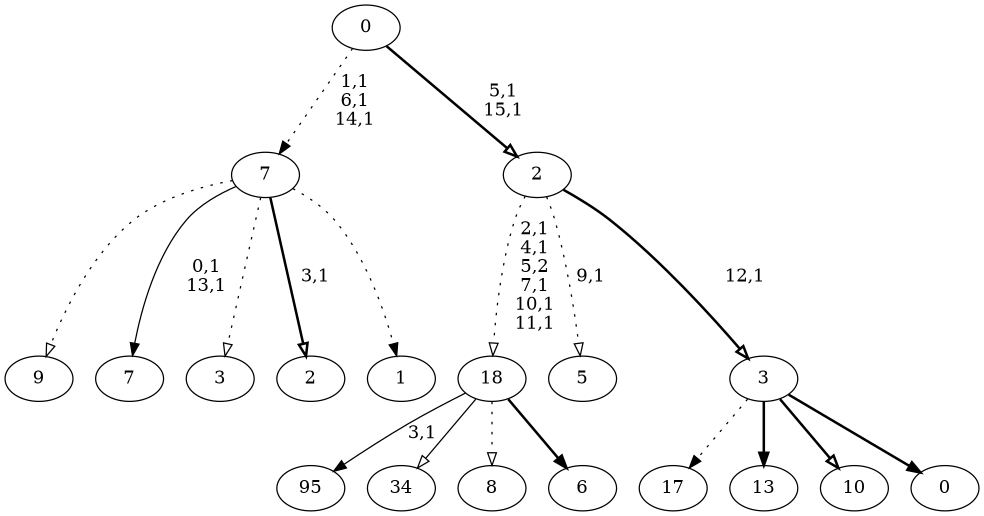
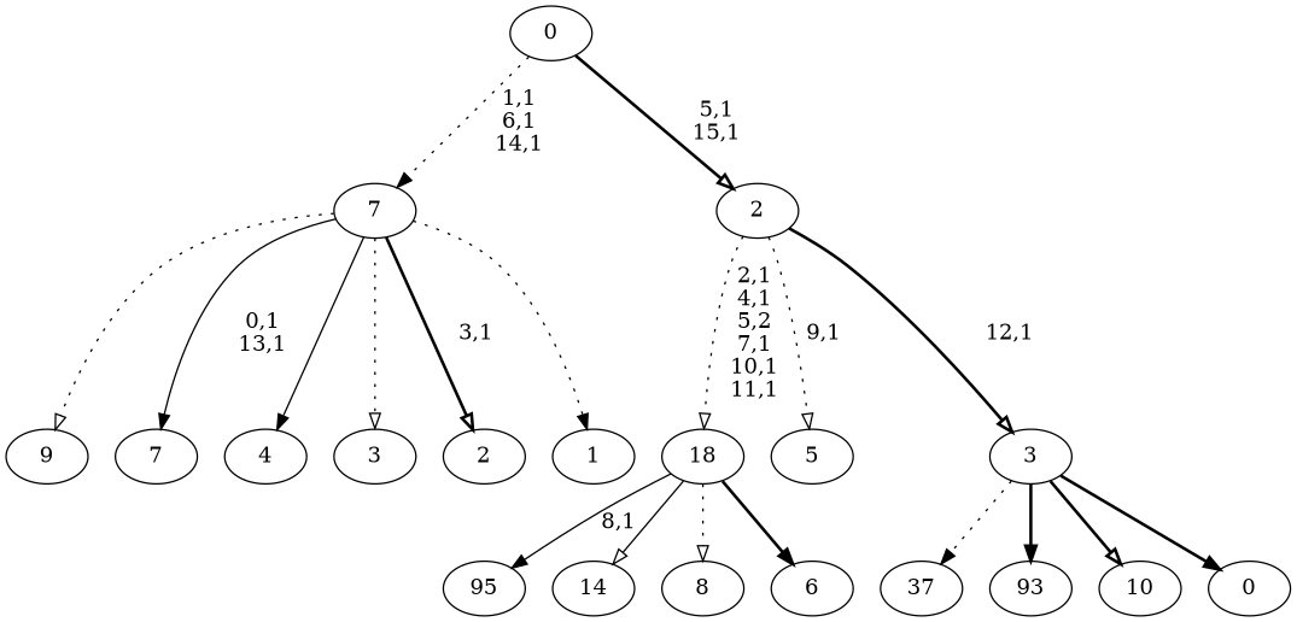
  digraph {
    edge [arrowhead=onormal style=dotted]
-   n1 [label=17]
+   n1 [label=37]
    n2 [label=95]
-   n3 [label=34]
-   n4 [label=13]
+   n3 [label=14]
+   n4 [label=93]
    n5 [label=10]
    n6 [label=9]
    n7 [label=8]
    n8 [label=7]
    n9 [label=6]
    n10 [label=18]
    n11 [label=5]
+   n12 [label=4]
    n13 [label=3]
    n14 [label=2]
    n15 [label=1]
    7
    n17 [label=0]
    3
    2
    0
-   n10 -> n2 [arrowhead=normal label="3,1" style=solid]
+   n10 -> n2 [arrowhead=normal label="8,1" style=solid]
    n10 -> n3 [style=solid]
    n10 -> n7
    n10 -> n9 [arrowhead=normal style=bold]
    7 -> n6
    7 -> n8 [arrowhead=normal label="0,1\n13,1" style=solid]
+   7 -> n12 [arrowhead=normal style=solid]
    7 -> n13
    7 -> n14 [label="3,1" style=bold]
    7 -> n15 [arrowhead=normal]
    3 -> n1 [arrowhead=normal]
    3 -> n4 [arrowhead=normal style=bold]
    3 -> n5 [style=bold]
    3 -> n17 [arrowhead=normal style=bold]
    2 -> n10 [label="2,1\n4,1\n5,2\n7,1\n10,1\n11,1"]
    2 -> n11 [label="9,1"]
    2 -> 3 [label="12,1" style=bold]
    0 -> 7 [arrowhead=normal label="1,1\n6,1\n14,1"]
    0 -> 2 [label="5,1\n15,1" style=bold]
  }
